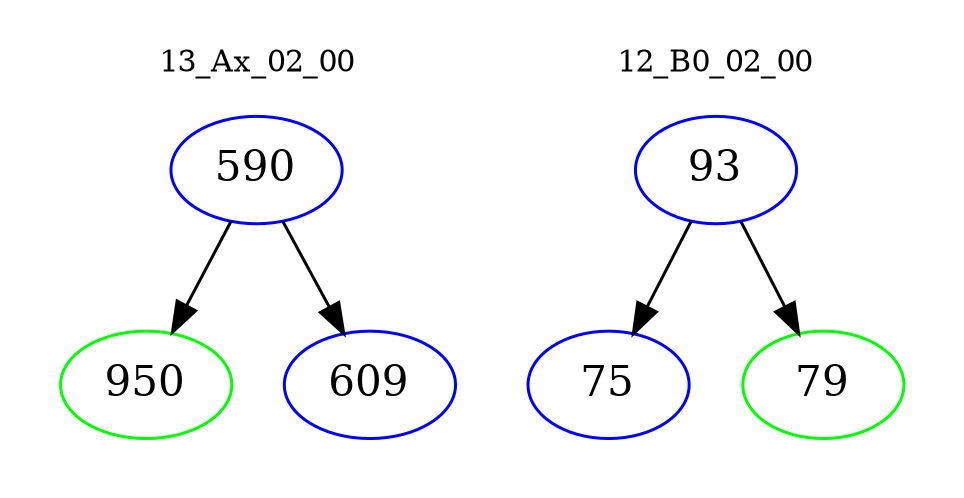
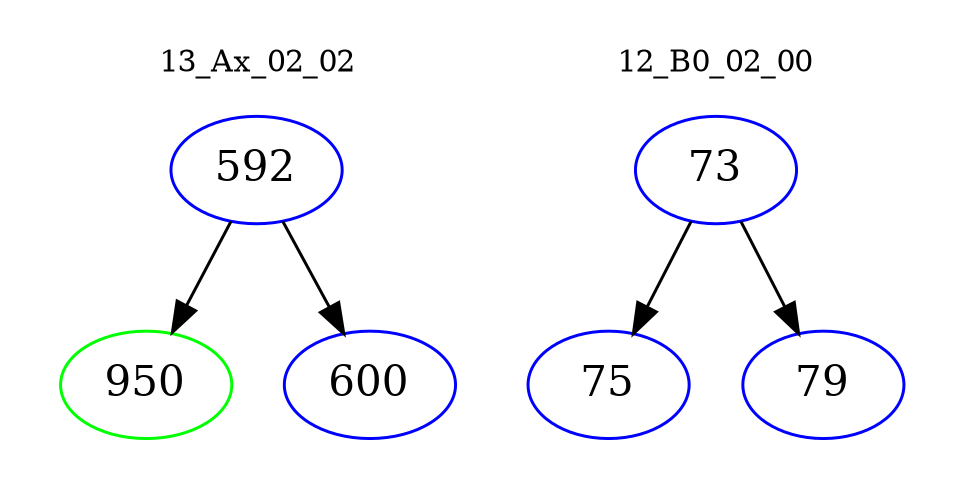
  digraph {
    node [color=blue]
    edge [color=black]
-   n1 [label=590]
+   n1 [label=592]
    n2 [color=green label=950]
-   n3 [label=609]
-   n4 [label=93]
+   n3 [label=600]
+   n4 [label=73]
    n5 [label=75]
-   n6 [color=green label=79]
+   n6 [label=79]
    subgraph cluster_1 {
      color=white
      fontsize=10
-     label="13_Ax_02_00"
+     label="13_Ax_02_02"
      n1
      n2
      n3
    }
    subgraph cluster_2 {
      color=white
      fontsize=10
      label="12_B0_02_00"
      n4
      n5
      n6
    }
    n1 -> n2
    n1 -> n3
    n4 -> n5
    n4 -> n6
  }
